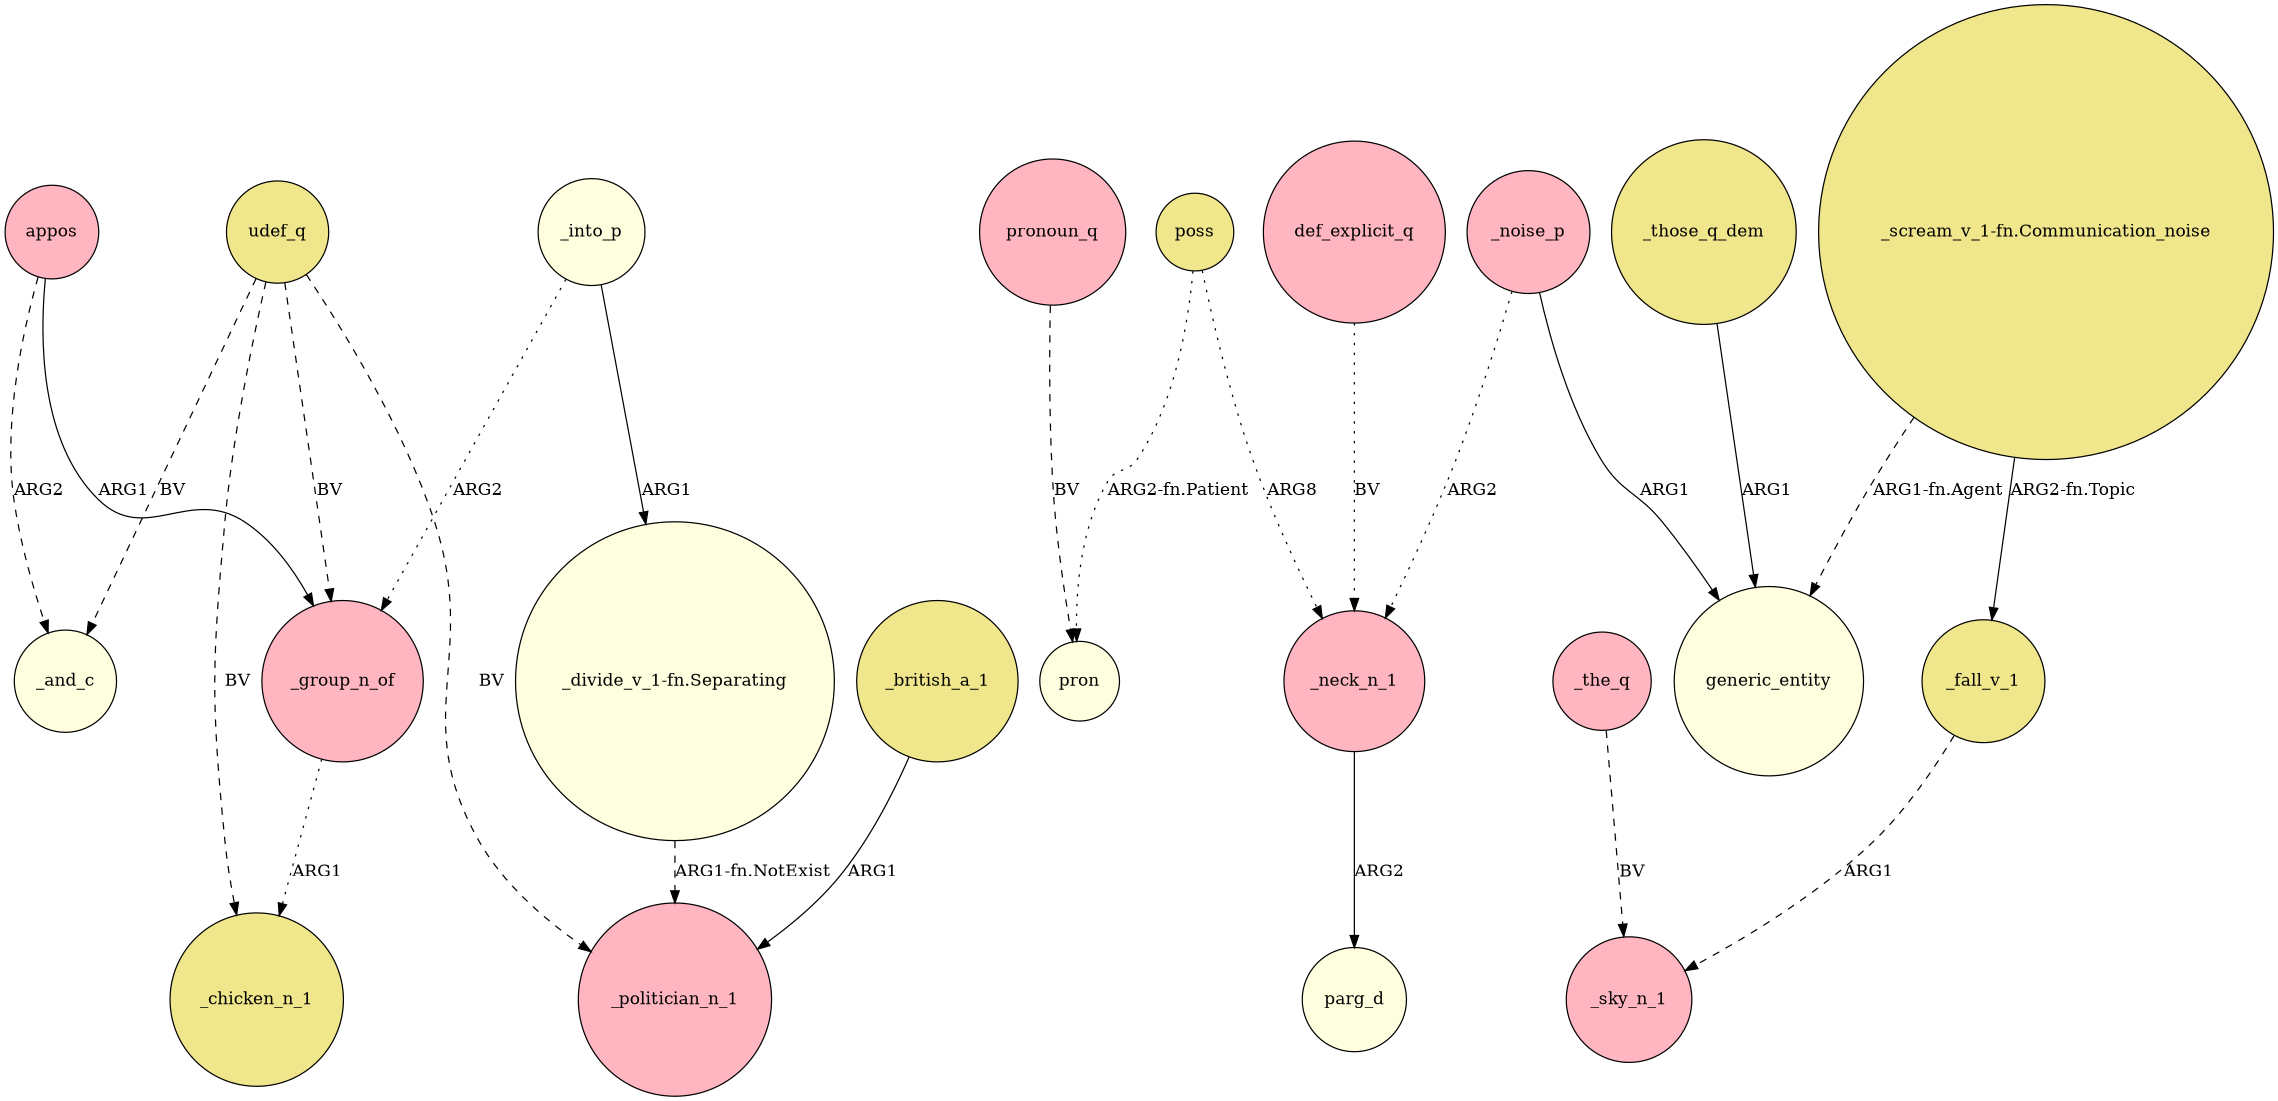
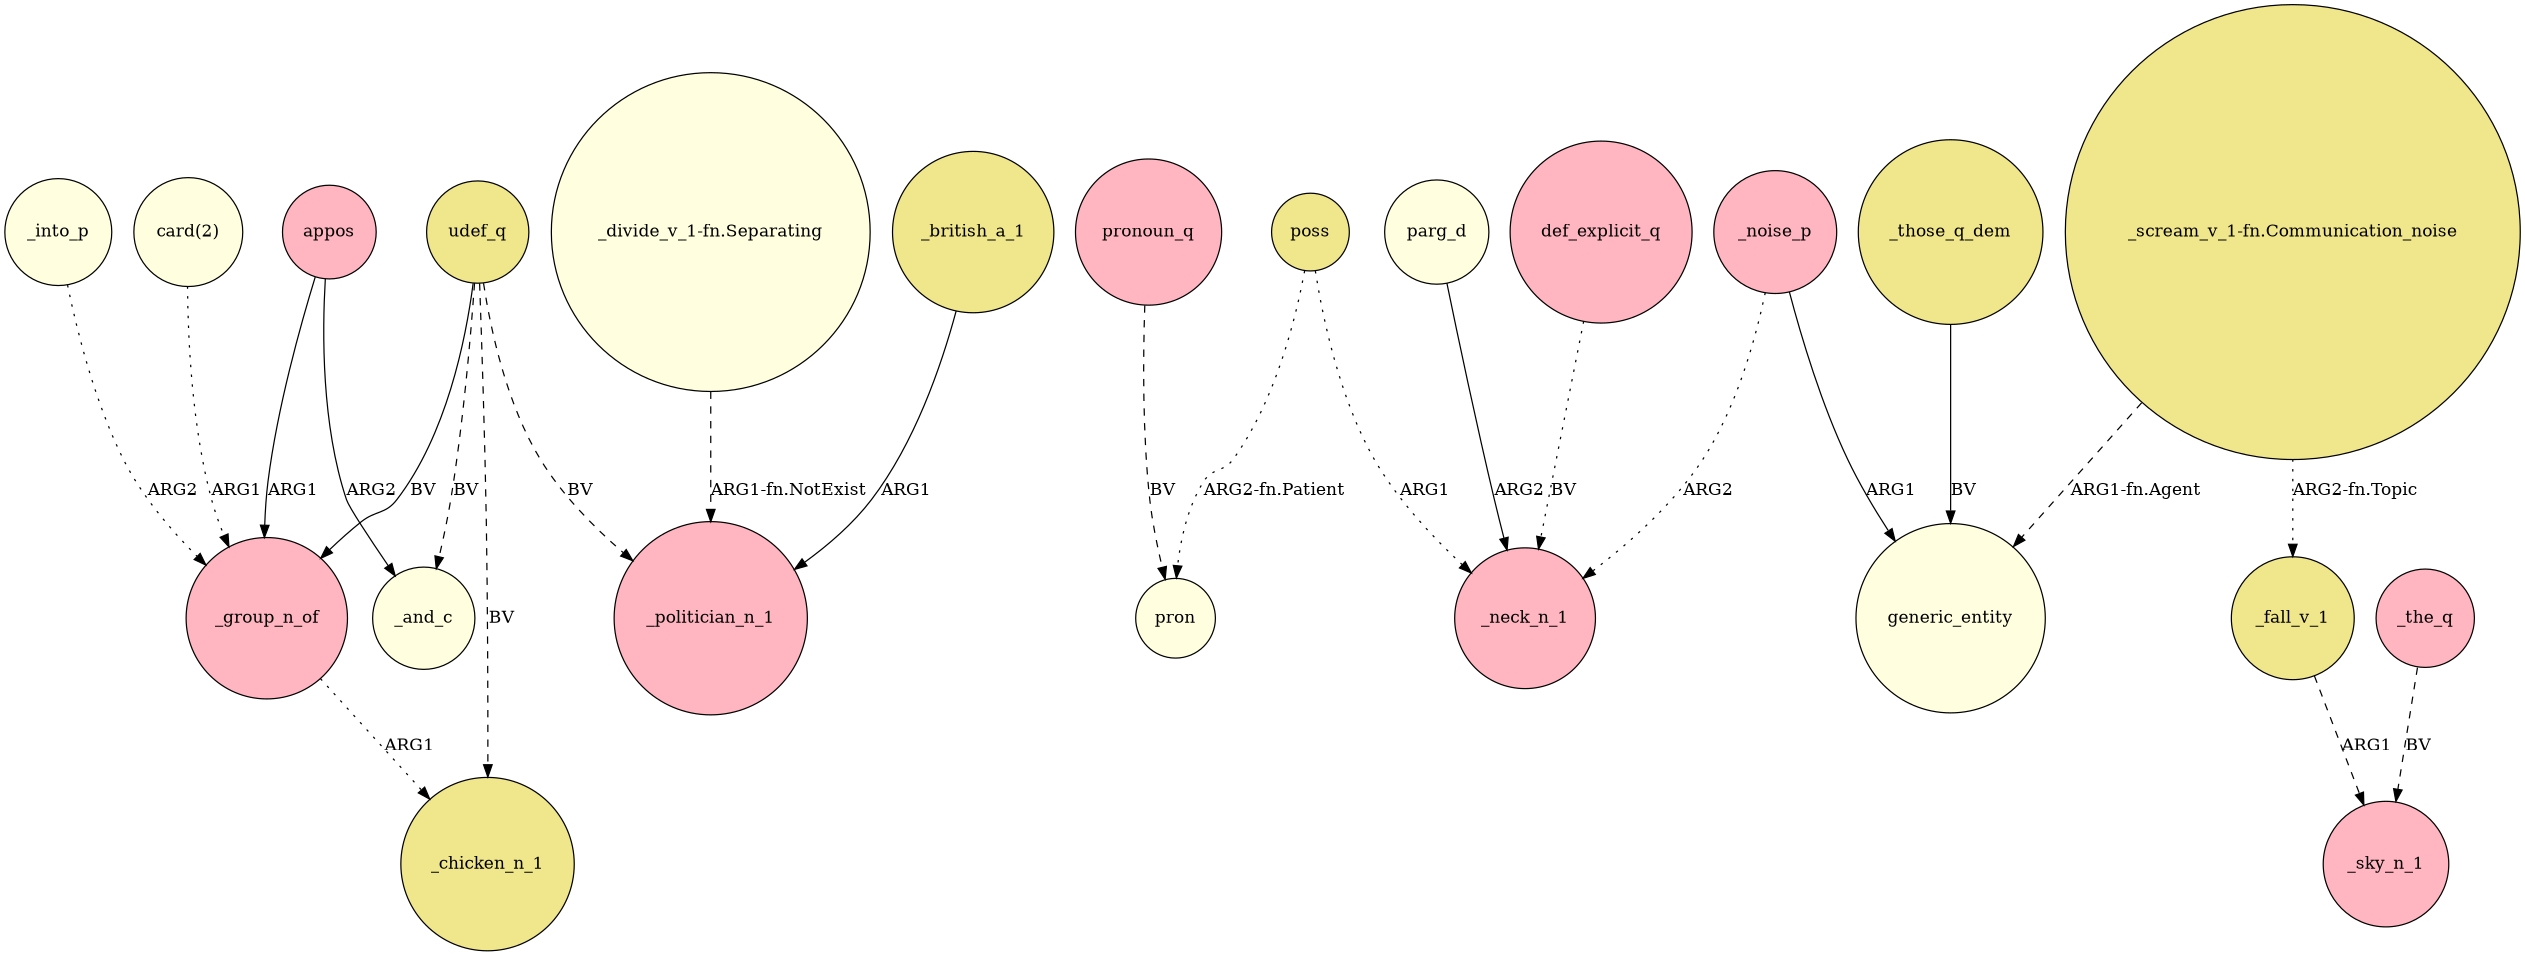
  digraph {
    node [fillcolor=lightpink shape=circle style=filled]
    edge [style=solid]
    appos
    _group_n_of
    _and_c [fillcolor=lightyellow]
    _chicken_n_1 [fillcolor=khaki]
    def_explicit_q
    _neck_n_1
    poss [fillcolor=khaki]
    pron [fillcolor=lightyellow]
    udef_q [fillcolor=khaki]
    _politician_n_1
    "_divide_v_1-fn.Separating" [fillcolor=lightyellow]
    _british_a_1 [fillcolor=khaki]
    n13 [label=_noise_p]
    generic_entity [fillcolor=lightyellow]
    pronoun_q
    "_scream_v_1-fn.Communication_noise" [fillcolor=khaki]
    _fall_v_1 [fillcolor=khaki]
    _sky_n_1
    _into_p [fillcolor=lightyellow]
    _the_q
    parg_d [fillcolor=lightyellow]
+   "card(2)" [fillcolor=lightyellow]
    _those_q_dem [fillcolor=khaki]
    appos -> _group_n_of [label=ARG1]
-   appos -> _and_c [label=ARG2 style=dashed]
+   appos -> _and_c [label=ARG2]
    _group_n_of -> _chicken_n_1 [label=ARG1 style=dotted]
    def_explicit_q -> _neck_n_1 [label=BV style=dotted]
-   poss -> _neck_n_1 [label=ARG8 style=dotted]
+   poss -> _neck_n_1 [label=ARG1 style=dotted]
    poss -> pron [label="ARG2-fn.Patient" style=dotted]
-   udef_q -> _group_n_of [label=BV style=dashed]
+   udef_q -> _group_n_of [label=BV]
    udef_q -> _and_c [label=BV style=dashed]
    udef_q -> _chicken_n_1 [label=BV style=dashed]
    udef_q -> _politician_n_1 [label=BV style=dashed]
    "_divide_v_1-fn.Separating" -> _politician_n_1 [label="ARG1-fn.NotExist" style=dashed]
    _british_a_1 -> _politician_n_1 [label=ARG1]
    n13 -> _neck_n_1 [label=ARG2 style=dotted]
    n13 -> generic_entity [label=ARG1]
    pronoun_q -> pron [label=BV style=dashed]
    "_scream_v_1-fn.Communication_noise" -> generic_entity [label="ARG1-fn.Agent" style=dashed]
-   "_scream_v_1-fn.Communication_noise" -> _fall_v_1 [label="ARG2-fn.Topic"]
+   "_scream_v_1-fn.Communication_noise" -> _fall_v_1 [label="ARG2-fn.Topic" style=dotted]
    _fall_v_1 -> _sky_n_1 [label=ARG1 style=dashed]
    _into_p -> _group_n_of [label=ARG2 style=dotted]
-   _into_p -> "_divide_v_1-fn.Separating" [label=ARG1]
    _the_q -> _sky_n_1 [label=BV style=dashed]
-   _neck_n_1 -> parg_d [label=ARG2]
-   _those_q_dem -> generic_entity [label=ARG1]
+   parg_d -> _neck_n_1 [label=ARG2]
+   "card(2)" -> _group_n_of [label=ARG1 style=dotted]
+   _those_q_dem -> generic_entity [label=BV]
  }
